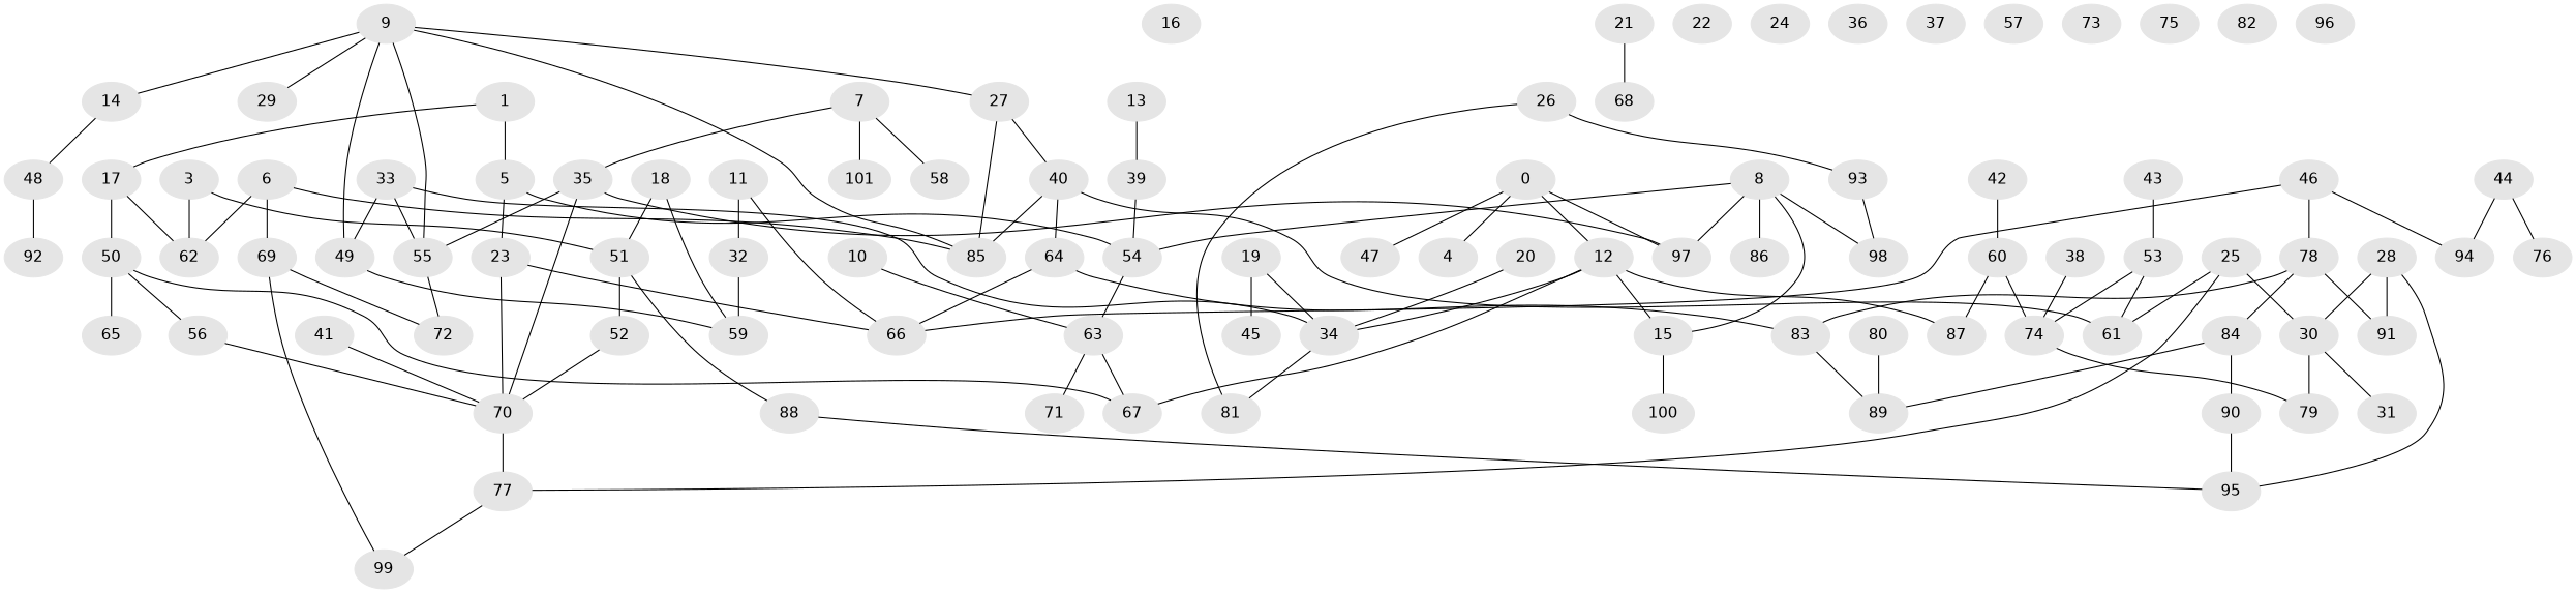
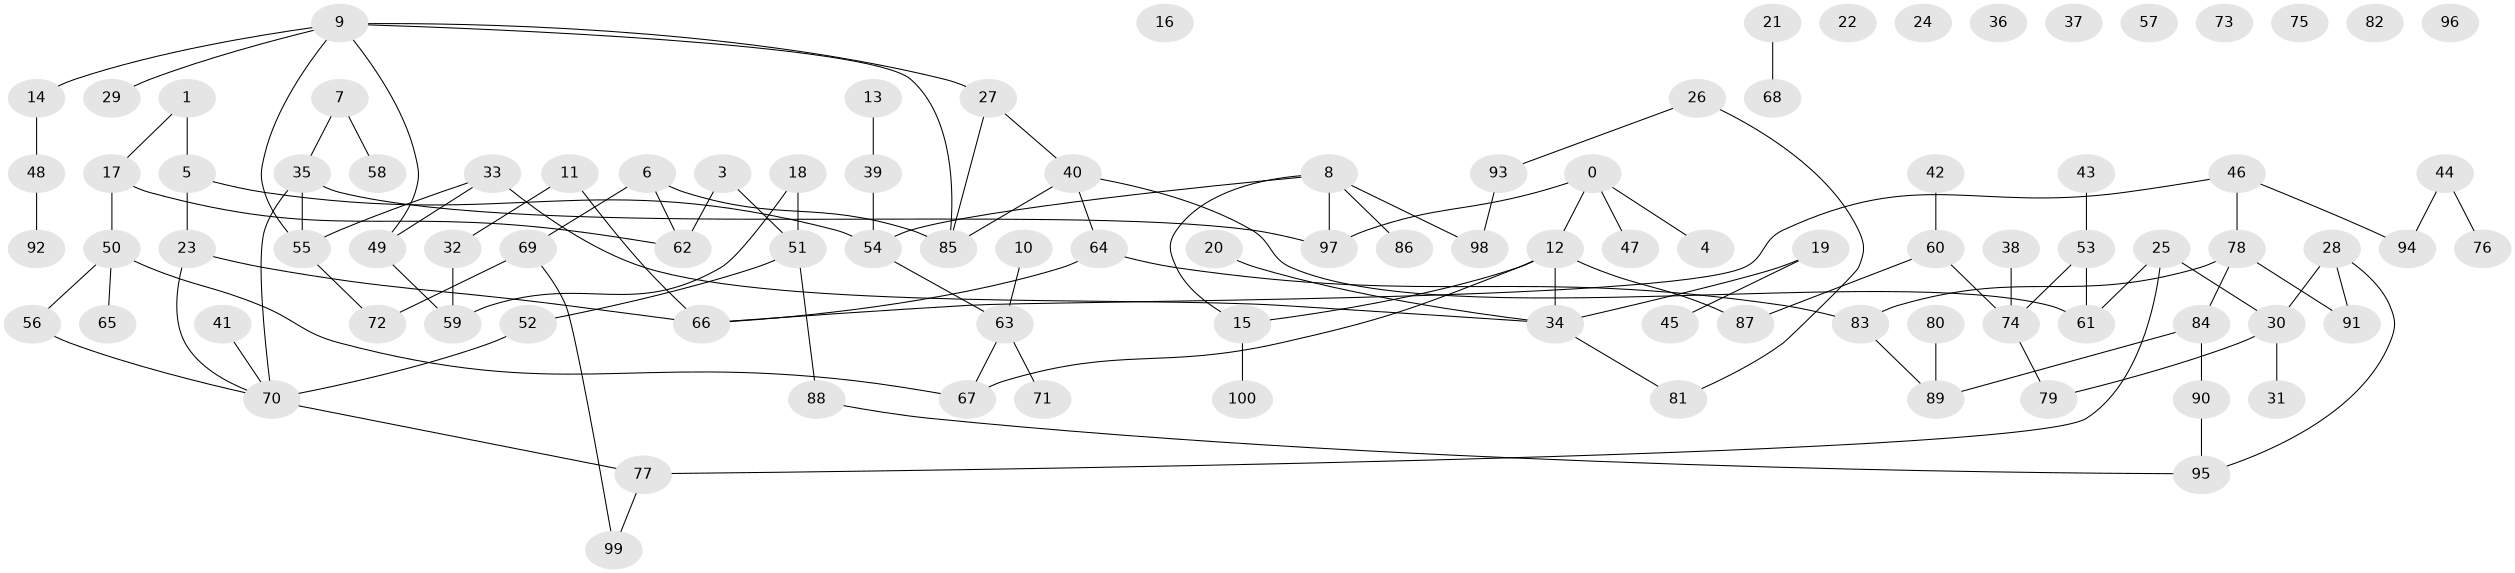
  graph {
    fontname="DejaVu Sans"
    node [color=gray90 fontname="DejaVu Sans" style=filled]
    edge [fontname="DejaVu Sans"]
    1
    5
    17
    23
    54
    62
    50
    n8 [label=0]
    4
    12
    47
    97
    15
    34
    67
    87
    3
    51
    52
    88
    66
    70
    63
    6
    69
    85
    72
    99
    7
    35
    58
-   101
    55
    8
    86
    98
    100
    9
    14
    27
    29
    49
    48
    40
    59
    10
    71
    11
    32
    81
    13
    39
    92
    16
    56
    65
    18
    19
    45
    20
    21
    68
    22
    77
    24
    25
    30
    61
    31
    79
    26
    93
    64
    28
    91
    95
    33
    36
    37
    38
    74
    83
    41
    42
    60
    43
    53
    44
    76
    94
    46
    78
    84
    57
    89
    73
    75
    90
    80
    82
    96
    1 -- 5
    1 -- 17
    5 -- 23
    5 -- 54
    17 -- 62
    17 -- 50
    23 -- 66
    23 -- 70
    54 -- 63
    50 -- 67
    50 -- 56
    50 -- 65
    n8 -- 4
    n8 -- 12
    n8 -- 47
    n8 -- 97
    12 -- 15
    12 -- 34
    12 -- 67
    12 -- 87
    15 -- 100
    34 -- 81
    3 -- 62
    3 -- 51
    51 -- 52
    51 -- 88
    52 -- 70
    88 -- 95
    70 -- 77
    63 -- 67
    63 -- 71
    6 -- 62
    6 -- 69
    6 -- 85
    69 -- 72
    69 -- 99
    7 -- 35
    7 -- 58
-   7 -- 101
    35 -- 97
    35 -- 70
    35 -- 55
    55 -- 72
    8 -- 54
    8 -- 97
    8 -- 15
    8 -- 86
    8 -- 98
    9 -- 85
    9 -- 55
    9 -- 14
    9 -- 27
    9 -- 29
    9 -- 49
    14 -- 48
    27 -- 85
    27 -- 40
    49 -- 59
    48 -- 92
    40 -- 85
    40 -- 61
    40 -- 64
    10 -- 63
    11 -- 66
    11 -- 32
    32 -- 59
    13 -- 39
    39 -- 54
    56 -- 70
    18 -- 51
    18 -- 59
    19 -- 34
    19 -- 45
    20 -- 34
    21 -- 68
    77 -- 99
    25 -- 77
    25 -- 30
    25 -- 61
    30 -- 31
    30 -- 79
    26 -- 81
    26 -- 93
    93 -- 98
    64 -- 66
    64 -- 83
    28 -- 30
    28 -- 91
    28 -- 95
    33 -- 34
    33 -- 55
    33 -- 49
    38 -- 74
    74 -- 79
    83 -- 89
    41 -- 70
    42 -- 60
    60 -- 87
    60 -- 74
    43 -- 53
    53 -- 61
    53 -- 74
    44 -- 76
    44 -- 94
    46 -- 66
    46 -- 94
    46 -- 78
    78 -- 91
    78 -- 83
    78 -- 84
    84 -- 89
    84 -- 90
    90 -- 95
    80 -- 89
  }
